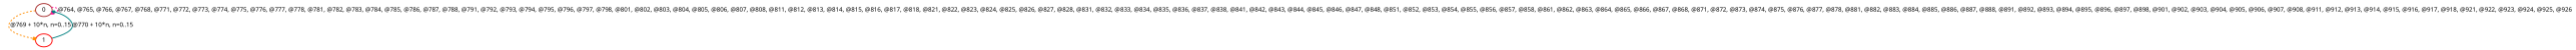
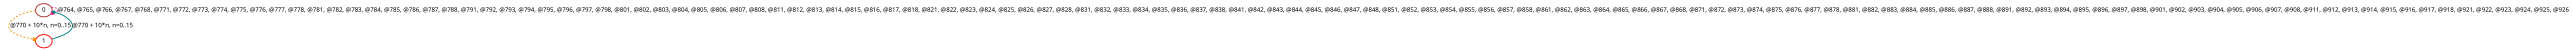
  digraph {
    fontname="Noto Sans"
    node [fontsize=20 penwidth=3 shape=oval style=rounded fontname="Noto Sans"]
    edge [arrowsize=1 fontsize=20 penwidth=3 style=dashed arrowhead=box fontname="Noto Sans"]
    0 [color=brown]
    1 [color=red]
    0 -> 0 [color=deeppink label="@764, @765, @766, @767, @768, @771, @772, @773, @774, @775, @776, @777, @778, @781, @782, @783, @784, @785, @786, @787, @788, @791, @792, @793, @794, @795, @796, @797, @798, @801, @802, @803, @804, @805, @806, @807, @808, @811, @812, @813, @814, @815, @816, @817, @818, @821, @822, @823, @824, @825, @826, @827, @828, @831, @832, @833, @834, @835, @836, @837, @838, @841, @842, @843, @844, @845, @846, @847, @848, @851, @852, @853, @854, @855, @856, @857, @858, @861, @862, @863, @864, @865, @866, @867, @868, @871, @872, @873, @874, @875, @876, @877, @878, @881, @882, @883, @884, @885, @886, @887, @888, @891, @892, @893, @894, @895, @896, @897, @898, @901, @902, @903, @904, @905, @906, @907, @908, @911, @912, @913, @914, @915, @916, @917, @918, @921, @922, @923, @924, @925, @926"]
-   0 -> 1 [color=darkorange label="@769 + 10*n, n=0..15"]
+   0 -> 1 [color=darkorange label="@770 + 10*n, n=0..15"]
    1 -> 0 [color=teal label="@770 + 10*n, n=0..15" style=bold arrowhead=diamond]
  }
